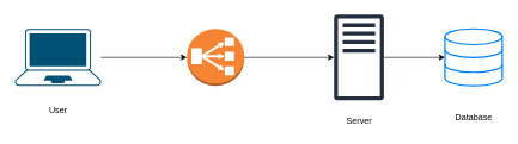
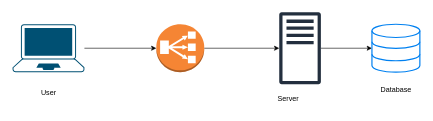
  <mxCell id="0" />
  <mxCell id="1" parent="0" />
  <mxCell id="2" value="" style="edgeStyle=orthogonalEdgeStyle;rounded=0;orthogonalLoop=1;jettySize=auto;html=1;entryX=0;entryY=0.5;entryDx=0;entryDy=0;entryPerimeter=0;" parent="1" source="3" target="5" edge="1"><mxGeometry relative="1" as="geometry"><mxPoint x="220" y="80" as="targetPoint" /></mxGeometry></mxCell>
  <mxCell id="3" value="" style="points=[[0.13,0.02,0],[0.5,0,0],[0.87,0.02,0],[0.885,0.4,0],[0.985,0.985,0],[0.5,1,0],[0.015,0.985,0],[0.115,0.4,0]];verticalLabelPosition=bottom;html=1;verticalAlign=top;align=center;pointerEvents=1;shape=mxgraph.cisco19.laptop;fillColor=#005073;strokeColor=none;" parent="1" vertex="1"><mxGeometry x="20" y="40" width="120" height="80" as="geometry" /></mxCell>
  <mxCell id="4" value="" style="edgeStyle=orthogonalEdgeStyle;rounded=0;orthogonalLoop=1;jettySize=auto;html=1;" parent="1" source="5" target="7" edge="1"><mxGeometry relative="1" as="geometry"><mxPoint x="420" y="80" as="targetPoint" /></mxGeometry></mxCell>
  <mxCell id="5" value="" style="outlineConnect=0;dashed=0;verticalLabelPosition=bottom;verticalAlign=top;align=center;html=1;shape=mxgraph.aws3.classic_load_balancer;fillColor=#F58534;gradientColor=none;" parent="1" vertex="1"><mxGeometry x="260" y="40" width="80" height="80" as="geometry" /></mxCell>
  <mxCell id="6" value="" style="edgeStyle=orthogonalEdgeStyle;rounded=0;orthogonalLoop=1;jettySize=auto;html=1;" parent="1" source="7" target="8" edge="1"><mxGeometry relative="1" as="geometry" /></mxCell>
  <mxCell id="7" value="" style="outlineConnect=0;fontColor=#232F3E;gradientColor=none;fillColor=#232F3E;strokeColor=none;dashed=0;verticalLabelPosition=bottom;verticalAlign=top;align=center;html=1;fontSize=12;fontStyle=0;pointerEvents=1;shape=mxgraph.aws4.traditional_server;" parent="1" vertex="1"><mxGeometry x="460" y="20" width="80" height="120" as="geometry" /></mxCell>
  <mxCell id="8" value="" style="html=1;verticalLabelPosition=bottom;align=center;labelBackgroundColor=#ffffff;verticalAlign=top;strokeWidth=2;strokeColor=#0080F0;shadow=0;dashed=0;shape=mxgraph.ios7.icons.data;" parent="1" vertex="1"><mxGeometry x="620" y="40" width="80" height="80" as="geometry" /></mxCell>
  <mxCell id="9" value="User" style="text;html=1;resizable=0;autosize=1;align=center;verticalAlign=middle;points=[];fillColor=none;strokeColor=none;rounded=0;" parent="1" vertex="1"><mxGeometry x="60" y="145" width="40" height="20" as="geometry" /></mxCell>
- <mxCell id="10" value="Server" style="text;html=1;resizable=0;autosize=1;align=center;verticalAlign=middle;points=[];fillColor=none;strokeColor=none;rounded=0;" parent="1" vertex="1"><mxGeometry x="475" y="160" width="50" height="20" as="geometry" /></mxCell>
- <mxCell id="11" value="Database" style="text;html=1;resizable=0;autosize=1;align=center;verticalAlign=middle;points=[];fillColor=none;strokeColor=none;rounded=0;" parent="1" vertex="1"><mxGeometry x="625" y="155" width="70" height="20" as="geometry" /></mxCell>
+ <mxCell id="10" value="Server" style="text;html=1;resizable=0;autosize=1;align=center;verticalAlign=middle;points=[];fillColor=none;strokeColor=none;rounded=0;" parent="1" vertex="1"><mxGeometry x="455" y="155" width="50" height="20" as="geometry" /></mxCell>
+ <mxCell id="11" value="Database" style="text;html=1;resizable=0;autosize=1;align=center;verticalAlign=middle;points=[];fillColor=none;strokeColor=none;rounded=0;" parent="1" vertex="1"><mxGeometry x="625" y="140" width="70" height="20" as="geometry" /></mxCell>
